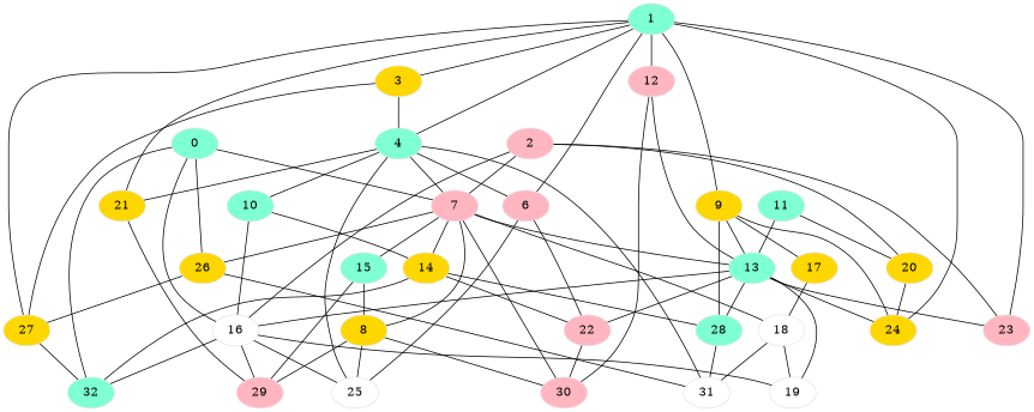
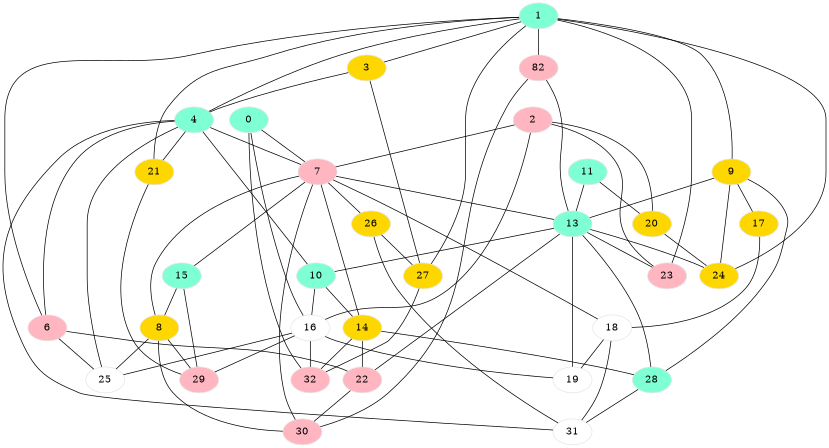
  graph {
    node [color=gray90 fillcolor=gold style=filled]
    edge [weight=1.0]
    1 [fillcolor=aquamarine]
    3
    4 [fillcolor=aquamarine]
    6 [fillcolor=lightpink]
-   12 [fillcolor=lightpink]
+   12 [fillcolor=lightpink label=82]
    21
    23 [fillcolor=lightpink]
    24
    27
    9
    7 [fillcolor=lightpink]
    10 [fillcolor=aquamarine]
    25 [fillcolor=white]
    31 [fillcolor=white]
    22 [fillcolor=lightpink]
    13 [fillcolor=aquamarine]
    30 [fillcolor=lightpink]
    18 [fillcolor=white]
    17
    29 [fillcolor=lightpink]
-   32 [fillcolor=aquamarine]
+   32 [fillcolor=lightpink]
    2 [fillcolor=lightpink]
    16 [fillcolor=white]
    20
    26
    8
    14
    15 [fillcolor=aquamarine]
    19 [fillcolor=white]
    n30 [fillcolor=aquamarine label=0]
    28 [fillcolor=aquamarine]
    11 [fillcolor=aquamarine]
    1 -- 3
    1 -- 4
    1 -- 6
    1 -- 12 [weight=2.0]
    1 -- 21
    1 -- 23 [weight=2.0]
    1 -- 24
    1 -- 27
    1 -- 9 [weight=2.0]
    3 -- 4 [weight=2.0]
    3 -- 27
    4 -- 6
    4 -- 21 [weight=2.0]
    4 -- 7
    4 -- 10
    4 -- 25
    4 -- 31
    6 -- 25
    6 -- 22
    12 -- 13
    12 -- 30
    21 -- 29
    27 -- 32
    9 -- 24
    9 -- 13
    9 -- 17
    9 -- 28
    7 -- 13
    7 -- 30
    7 -- 18
    7 -- 26
    7 -- 8
    7 -- 14
    7 -- 15
    10 -- 16
    10 -- 14
    22 -- 30
    13 -- 23
    13 -- 24
    13 -- 22
-   13 -- 16
+   13 -- 10
    13 -- 19 [weight=2.0]
    13 -- 28
    18 -- 31
    18 -- 19
    17 -- 18
    2 -- 23
    2 -- 7
    2 -- 16
    2 -- 20
    16 -- 25
    16 -- 29
    16 -- 32
    16 -- 19
    20 -- 24
    26 -- 27
    26 -- 31
    8 -- 25
    8 -- 30
    8 -- 29
    14 -- 22
    14 -- 32
    14 -- 28
    15 -- 29
    15 -- 8 [weight=2.0]
    n30 -- 7
    n30 -- 32
    n30 -- 16
-   n30 -- 26
    28 -- 31
    11 -- 13 [weight=2.0]
    11 -- 20
  }
